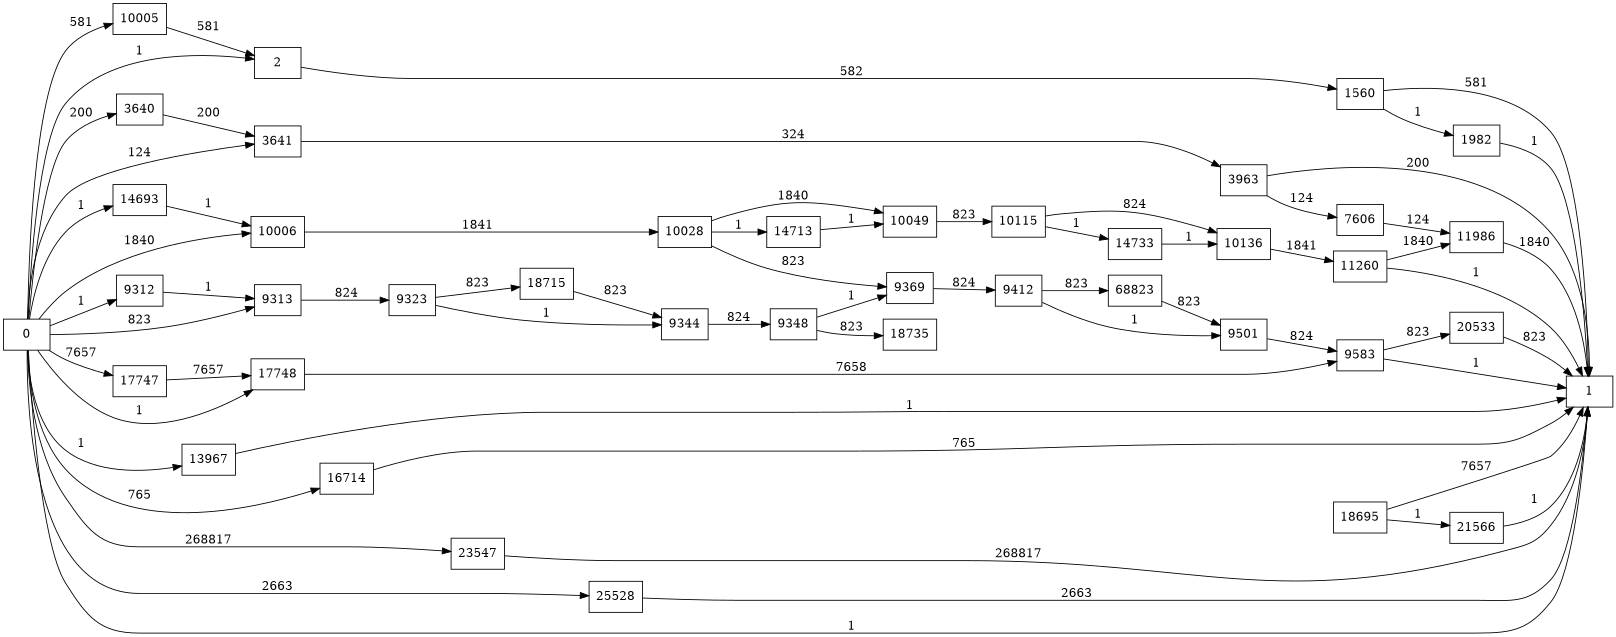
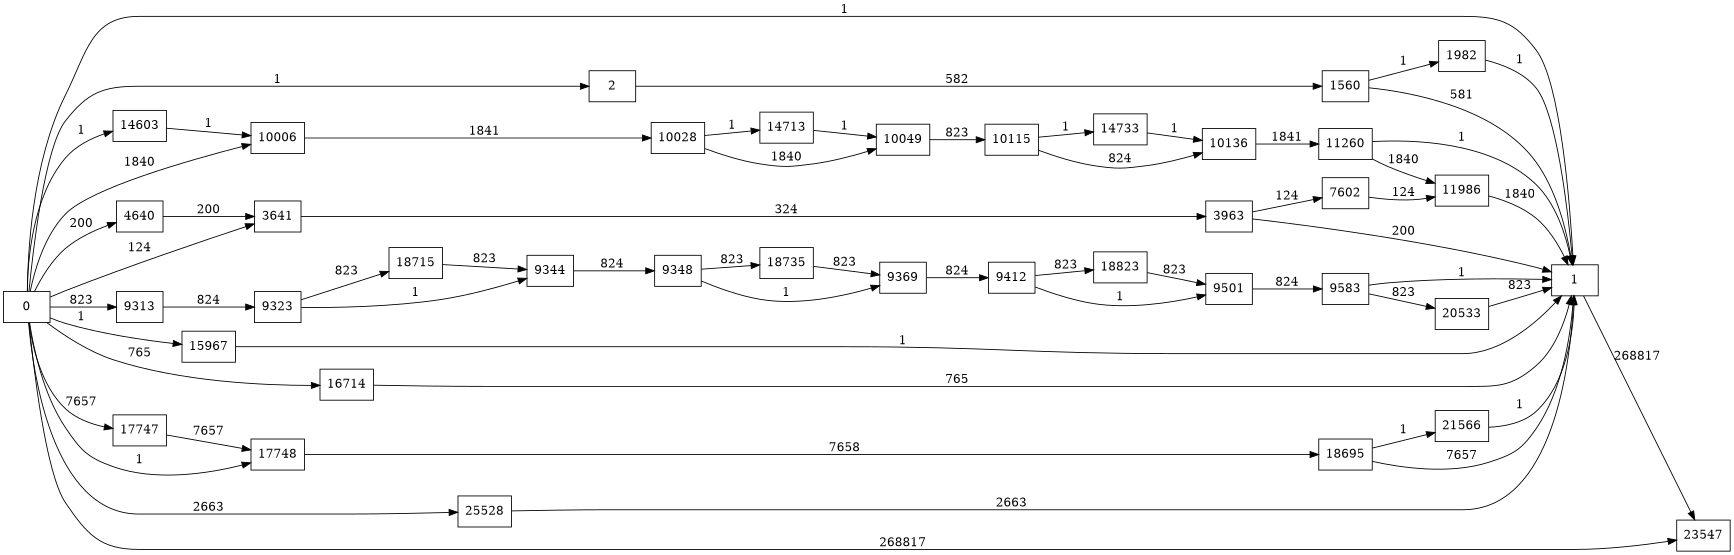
  digraph {
    rankdir=LR
    node [shape=rectangle]
    2
    1560
    1
    1982
-   3640
+   3640 [label=4640]
    3641
    3963
-   7602 [label=7606]
+   7602
    11986
-   9312
    9313
    9323
    9344
    18715
    9348
    9369
    18735
    9412
    9501
-   18823 [label=68823]
+   18823
    9583
    20533
-   10005
    10006
    10028
    10049
    14713
    10115
    10136
    14733
    11260
-   13967
-   14693
+   13967 [label=15967]
+   14693 [label=14603]
    16714
    17747
    17748
    18695
    21566
    23547
    25528
    0
    2 -> 1560 [label=582]
    1560 -> 1 [label=581]
    1560 -> 1982 [label=1]
    1982 -> 1 [label=1]
    3640 -> 3641 [label=200]
    3641 -> 3963 [label=324]
    3963 -> 1 [label=200]
    3963 -> 7602 [label=124]
    7602 -> 11986 [label=124]
    11986 -> 1 [label=1840]
-   9312 -> 9313 [label=1]
    9313 -> 9323 [label=824]
    9323 -> 9344 [label=1]
    9323 -> 18715 [label=823]
    9344 -> 9348 [label=824]
    18715 -> 9344 [label=823]
    9348 -> 9369 [label=1]
    9348 -> 18735 [label=823]
    9369 -> 9412 [label=824]
-   10028 -> 9369 [label=823]
+   18735 -> 9369 [label=823]
    9412 -> 9501 [label=1]
    9412 -> 18823 [label=823]
    9501 -> 9583 [label=824]
    18823 -> 9501 [label=823]
    9583 -> 1 [label=1]
    9583 -> 20533 [label=823]
    20533 -> 1 [label=823]
-   10005 -> 2 [label=581]
    10006 -> 10028 [label=1841]
    10028 -> 10049 [label=1840]
    10028 -> 14713 [label=1]
    10049 -> 10115 [label=823]
    14713 -> 10049 [label=1]
    10115 -> 10136 [label=824]
    10115 -> 14733 [label=1]
    10136 -> 11260 [label=1841]
    14733 -> 10136 [label=1]
    11260 -> 1 [label=1]
    11260 -> 11986 [label=1840]
    13967 -> 1 [label=1]
    14693 -> 10006 [label=1]
    16714 -> 1 [label=765]
    17747 -> 17748 [label=7657]
-   17748 -> 9583 [label=7658]
+   17748 -> 18695 [label=7658]
    18695 -> 1 [label=7657]
    18695 -> 21566 [label=1]
    21566 -> 1 [label=1]
-   23547 -> 1 [label=268817]
+   1 -> 23547 [label=268817]
    25528 -> 1 [label=2663]
    0 -> 2 [label=1]
    0 -> 1 [label=1]
    0 -> 3640 [label=200]
    0 -> 3641 [label=124]
-   0 -> 9312 [label=1]
    0 -> 9313 [label=823]
-   0 -> 10005 [label=581]
    0 -> 10006 [label=1840]
    0 -> 13967 [label=1]
    0 -> 14693 [label=1]
    0 -> 16714 [label=765]
    0 -> 17747 [label=7657]
    0 -> 17748 [label=1]
    0 -> 23547 [label=268817]
    0 -> 25528 [label=2663]
  }
